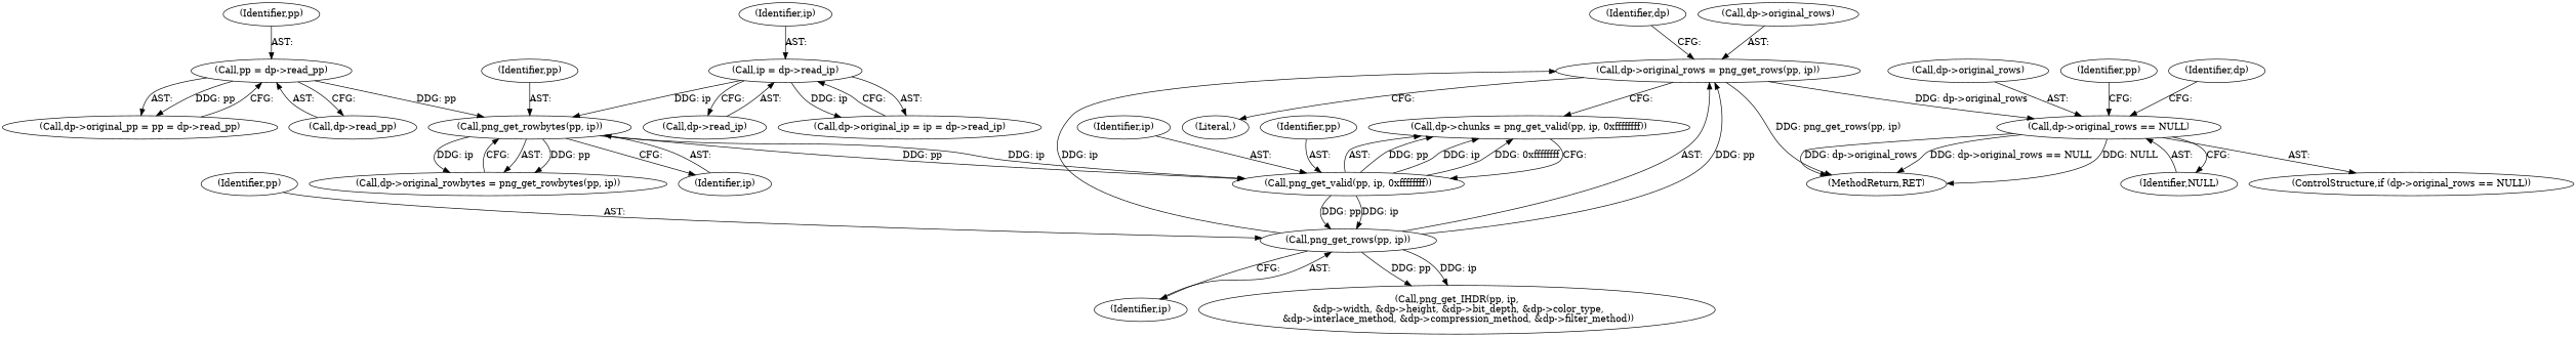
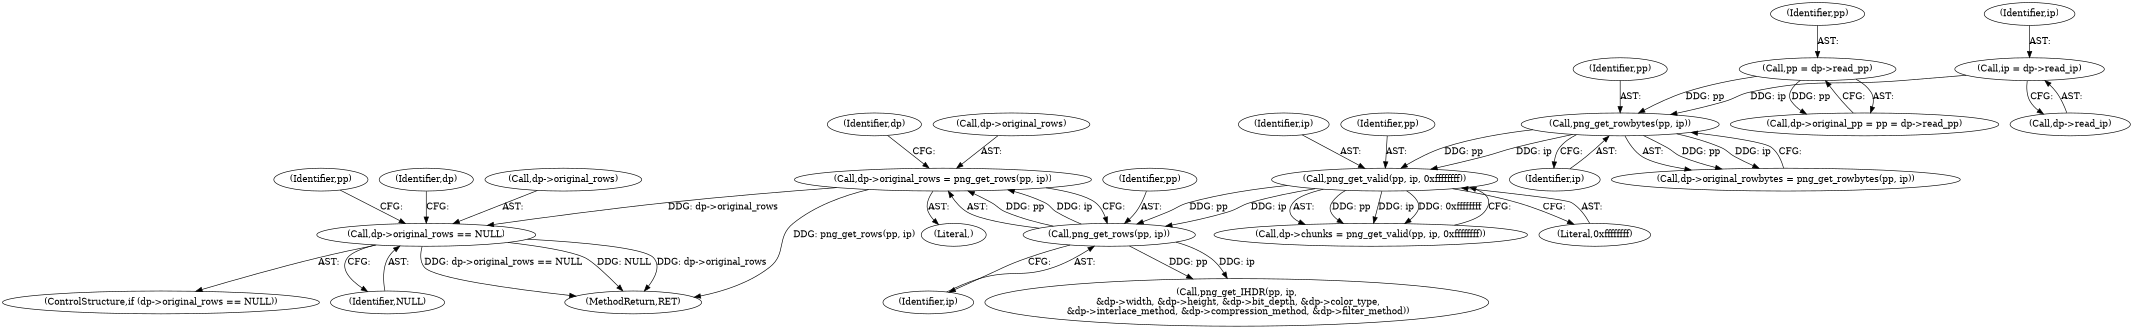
  digraph {
    n1 [label="(Call,dp->original_rows == NULL)"]
    n2 [label="(ControlStructure,if (dp->original_rows == NULL))"]
    n3 [label="(Identifier,NULL)"]
    n4 [label="(MethodReturn,RET)"]
    n5 [label="(Call,dp->original_rows = png_get_rows(pp, ip))"]
    n6 [label="(Call,png_get_rows(pp, ip))"]
    n7 [label="(Literal,)"]
    n8 [label="(Identifier,ip)"]
    n9 [label="(Call,png_get_IHDR(pp, ip,\n &dp->width, &dp->height, &dp->bit_depth, &dp->color_type,\n &dp->interlace_method, &dp->compression_method, &dp->filter_method))"]
    n10 [label="(Call,png_get_valid(pp, ip, 0xffffffff))"]
    n11 [label="(Call,dp->chunks = png_get_valid(pp, ip, 0xffffffff))"]
+   n12 [label="(Literal,0xffffffff)"]
    n13 [label="(Call,png_get_rowbytes(pp, ip))"]
    n14 [label="(Identifier,ip)"]
    n15 [label="(Call,dp->original_rowbytes = png_get_rowbytes(pp, ip))"]
    n16 [label="(Call,pp = dp->read_pp)"]
    n17 [label="(Call,dp->original_pp = pp = dp->read_pp)"]
-   n18 [label="(Call,dp->read_pp)"]
    n19 [label="(Call,ip = dp->read_ip)"]
-   n20 [label="(Call,dp->original_ip = ip = dp->read_ip)"]
    n21 [label="(Call,dp->read_ip)"]
    n22 [label="(Identifier,pp)"]
    n23 [label="(Identifier,pp)"]
    n24 [label="(Identifier,dp)"]
    n25 [label="(Identifier,dp)"]
    n26 [label="(Identifier,pp)"]
    n27 [label="(Identifier,ip)"]
    n28 [label="(Call,dp->original_rows)"]
    n29 [label="(Identifier,ip)"]
    n30 [label="(Identifier,pp)"]
    n31 [label="(Call,dp->original_rows)"]
    n32 [label="(Identifier,pp)"]
    n1 -> n2 [label="AST: "]
    n1 -> n3 [label="CFG: "]
    n1 -> n4 [label="DDG: NULL"]
    n1 -> n4 [label="DDG: dp->original_rows"]
    n1 -> n4 [label="DDG: dp->original_rows == NULL"]
    n3 -> n1 [label="AST: "]
    n5 -> n1 [label="DDG: dp->original_rows"]
    n5 -> n4 [label="DDG: png_get_rows(pp, ip)"]
-   n5 -> n11 [label="CFG: "]
-   n5 -> n7 [label="CFG: "]
+   n5 -> n6 [label="CFG: "]
+   n5 -> n7 [label="AST: "]
    n6 -> n5 [label="AST: "]
    n6 -> n5 [label="DDG: pp"]
    n6 -> n5 [label="DDG: ip"]
    n6 -> n8 [label="CFG: "]
    n6 -> n9 [label="DDG: pp"]
    n6 -> n9 [label="DDG: ip"]
    n8 -> n6 [label="AST: "]
    n10 -> n6 [label="DDG: pp"]
    n10 -> n6 [label="DDG: ip"]
    n10 -> n11 [label="AST: "]
    n10 -> n11 [label="DDG: pp"]
    n10 -> n11 [label="DDG: ip"]
    n10 -> n11 [label="DDG: 0xffffffff"]
+   n10 -> n12 [label="CFG: "]
    n11 -> n10 [label="CFG: "]
+   n12 -> n10 [label="AST: "]
    n13 -> n10 [label="DDG: pp"]
    n13 -> n10 [label="DDG: ip"]
    n13 -> n14 [label="CFG: "]
    n13 -> n15 [label="AST: "]
    n13 -> n15 [label="DDG: pp"]
    n13 -> n15 [label="DDG: ip"]
    n14 -> n13 [label="AST: "]
    n15 -> n13 [label="CFG: "]
    n16 -> n13 [label="DDG: pp"]
    n16 -> n17 [label="AST: "]
    n16 -> n17 [label="DDG: pp"]
-   n16 -> n18 [label="CFG: "]
    n17 -> n16 [label="CFG: "]
-   n18 -> n16 [label="AST: "]
    n19 -> n13 [label="DDG: ip"]
-   n19 -> n20 [label="AST: "]
-   n19 -> n20 [label="DDG: ip"]
    n19 -> n21 [label="CFG: "]
-   n20 -> n19 [label="CFG: "]
    n21 -> n19 [label="AST: "]
    n22 -> n6 [label="AST: "]
    n23 -> n1 [label="CFG: "]
    n24 -> n1 [label="CFG: "]
    n25 -> n5 [label="CFG: "]
    n26 -> n13 [label="AST: "]
    n27 -> n10 [label="AST: "]
    n28 -> n1 [label="AST: "]
    n29 -> n19 [label="AST: "]
    n30 -> n16 [label="AST: "]
    n31 -> n5 [label="AST: "]
    n32 -> n10 [label="AST: "]
  }
